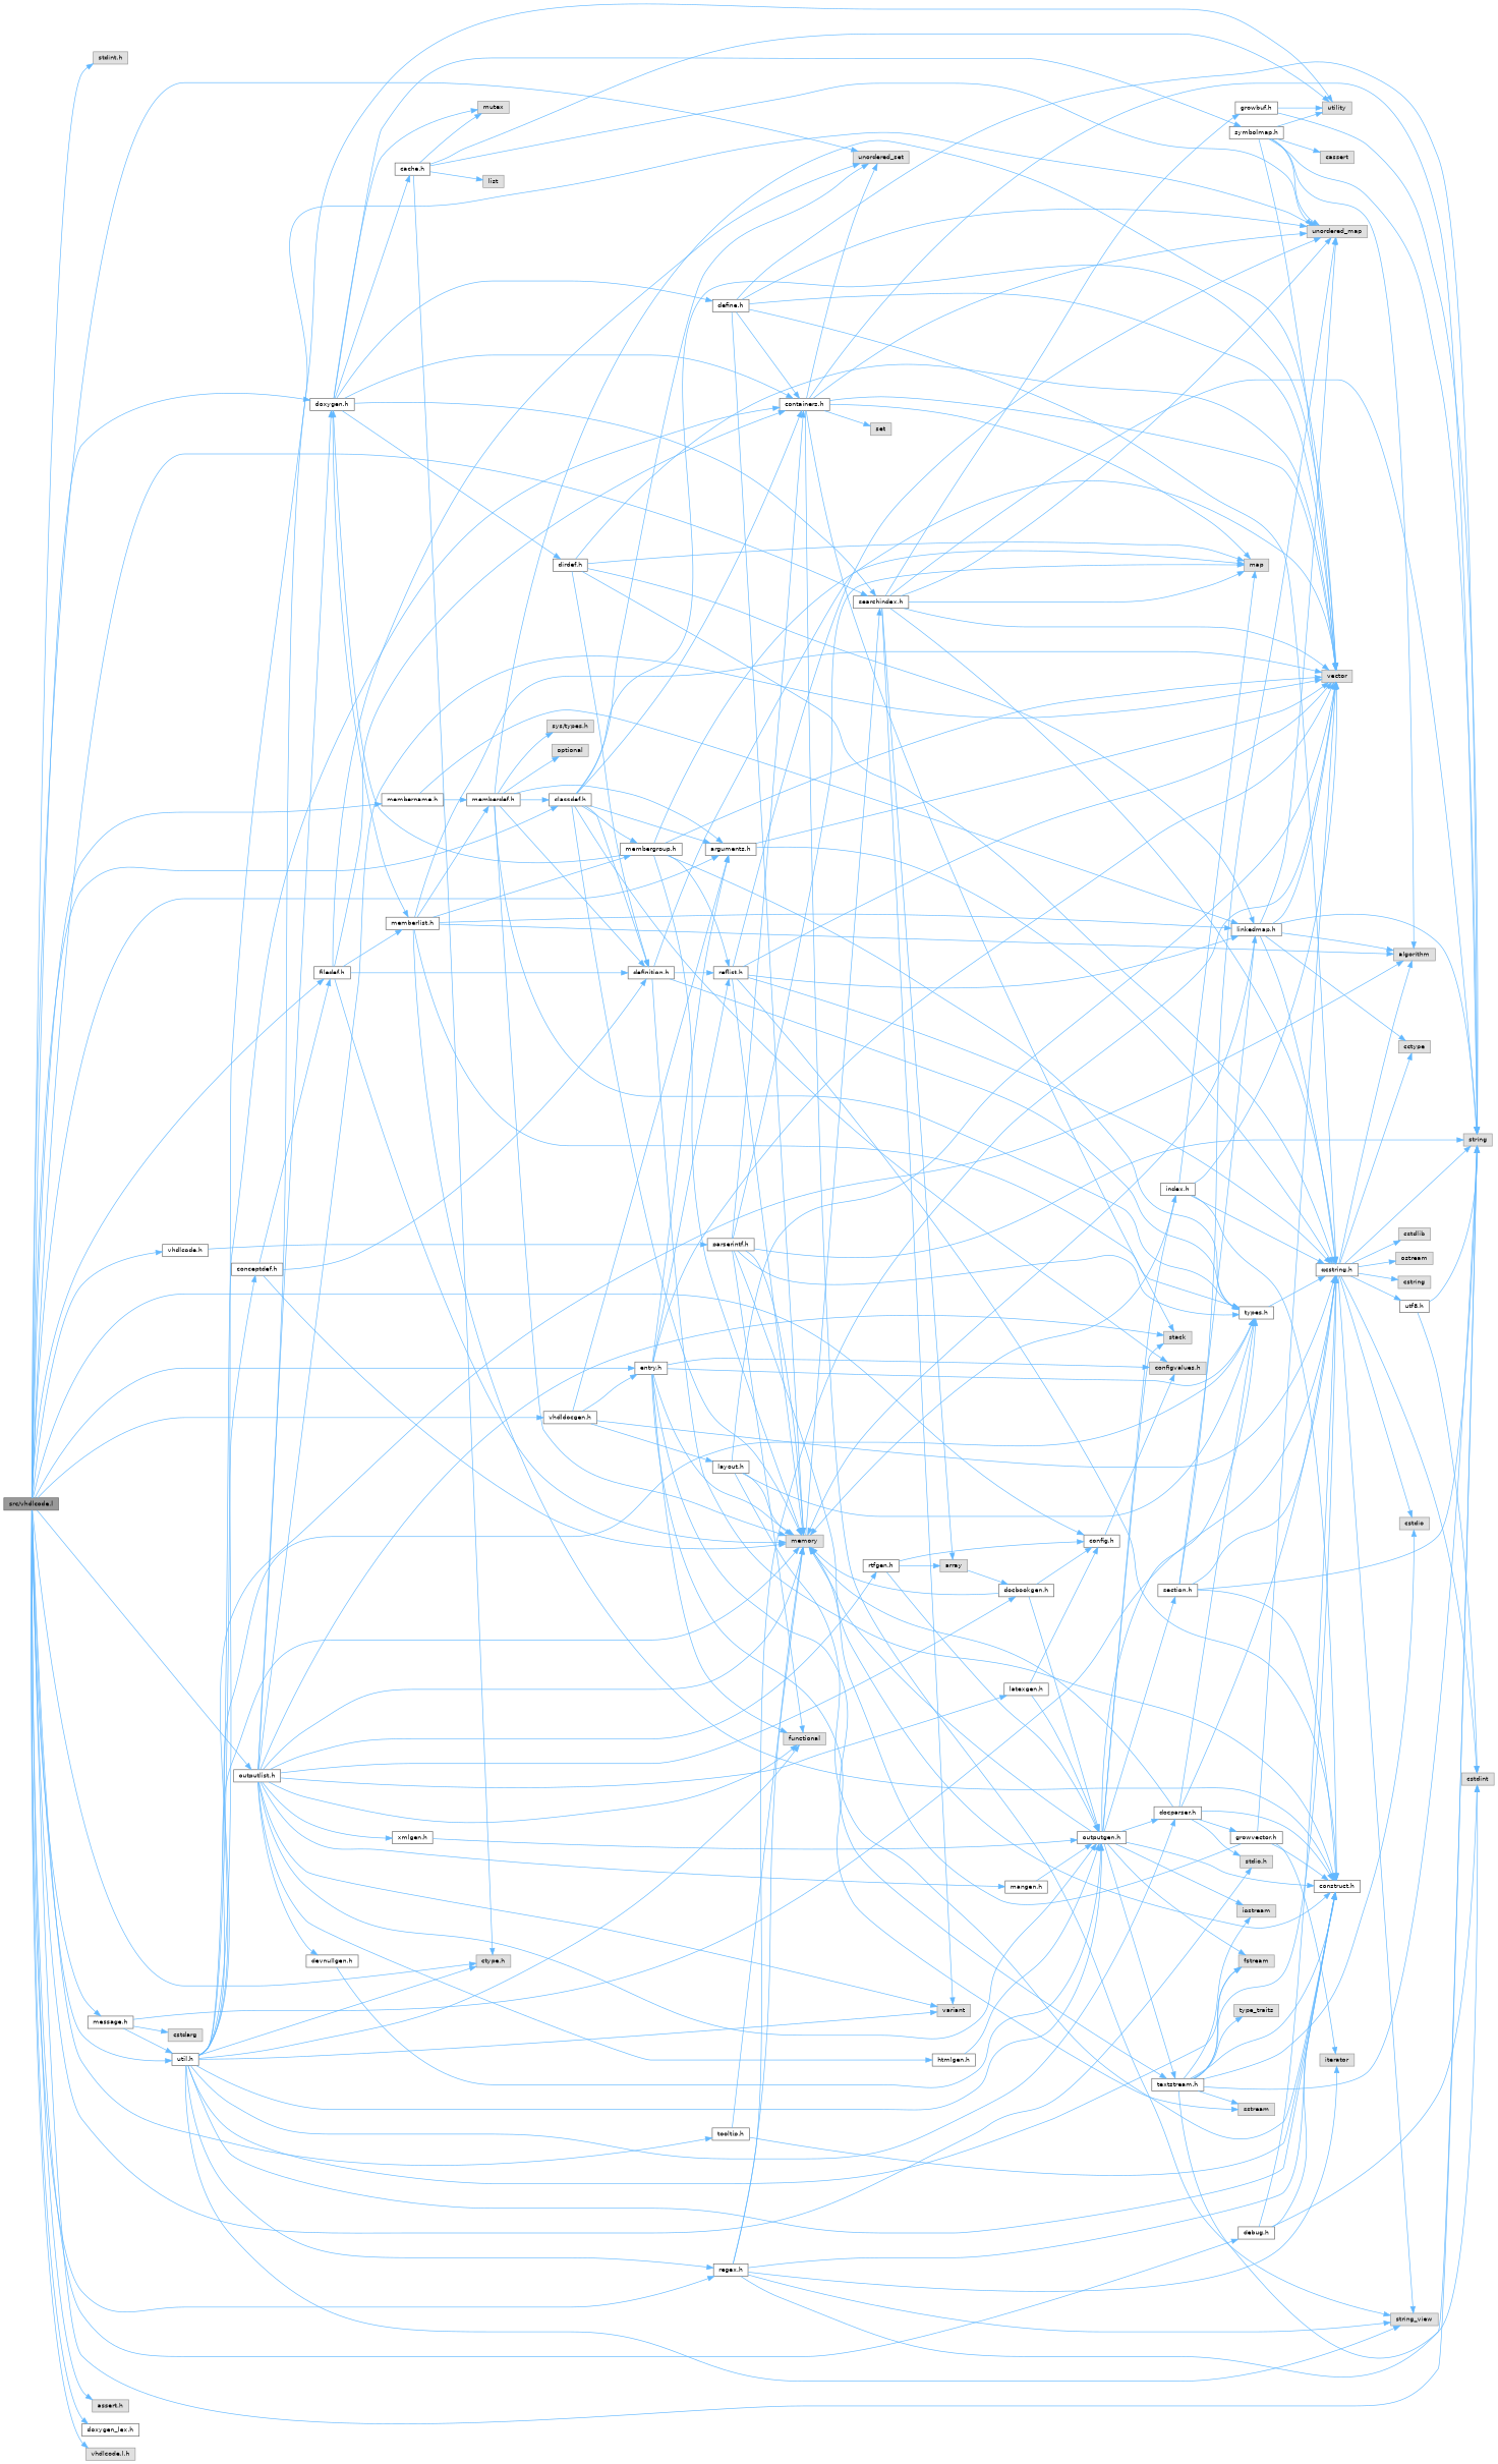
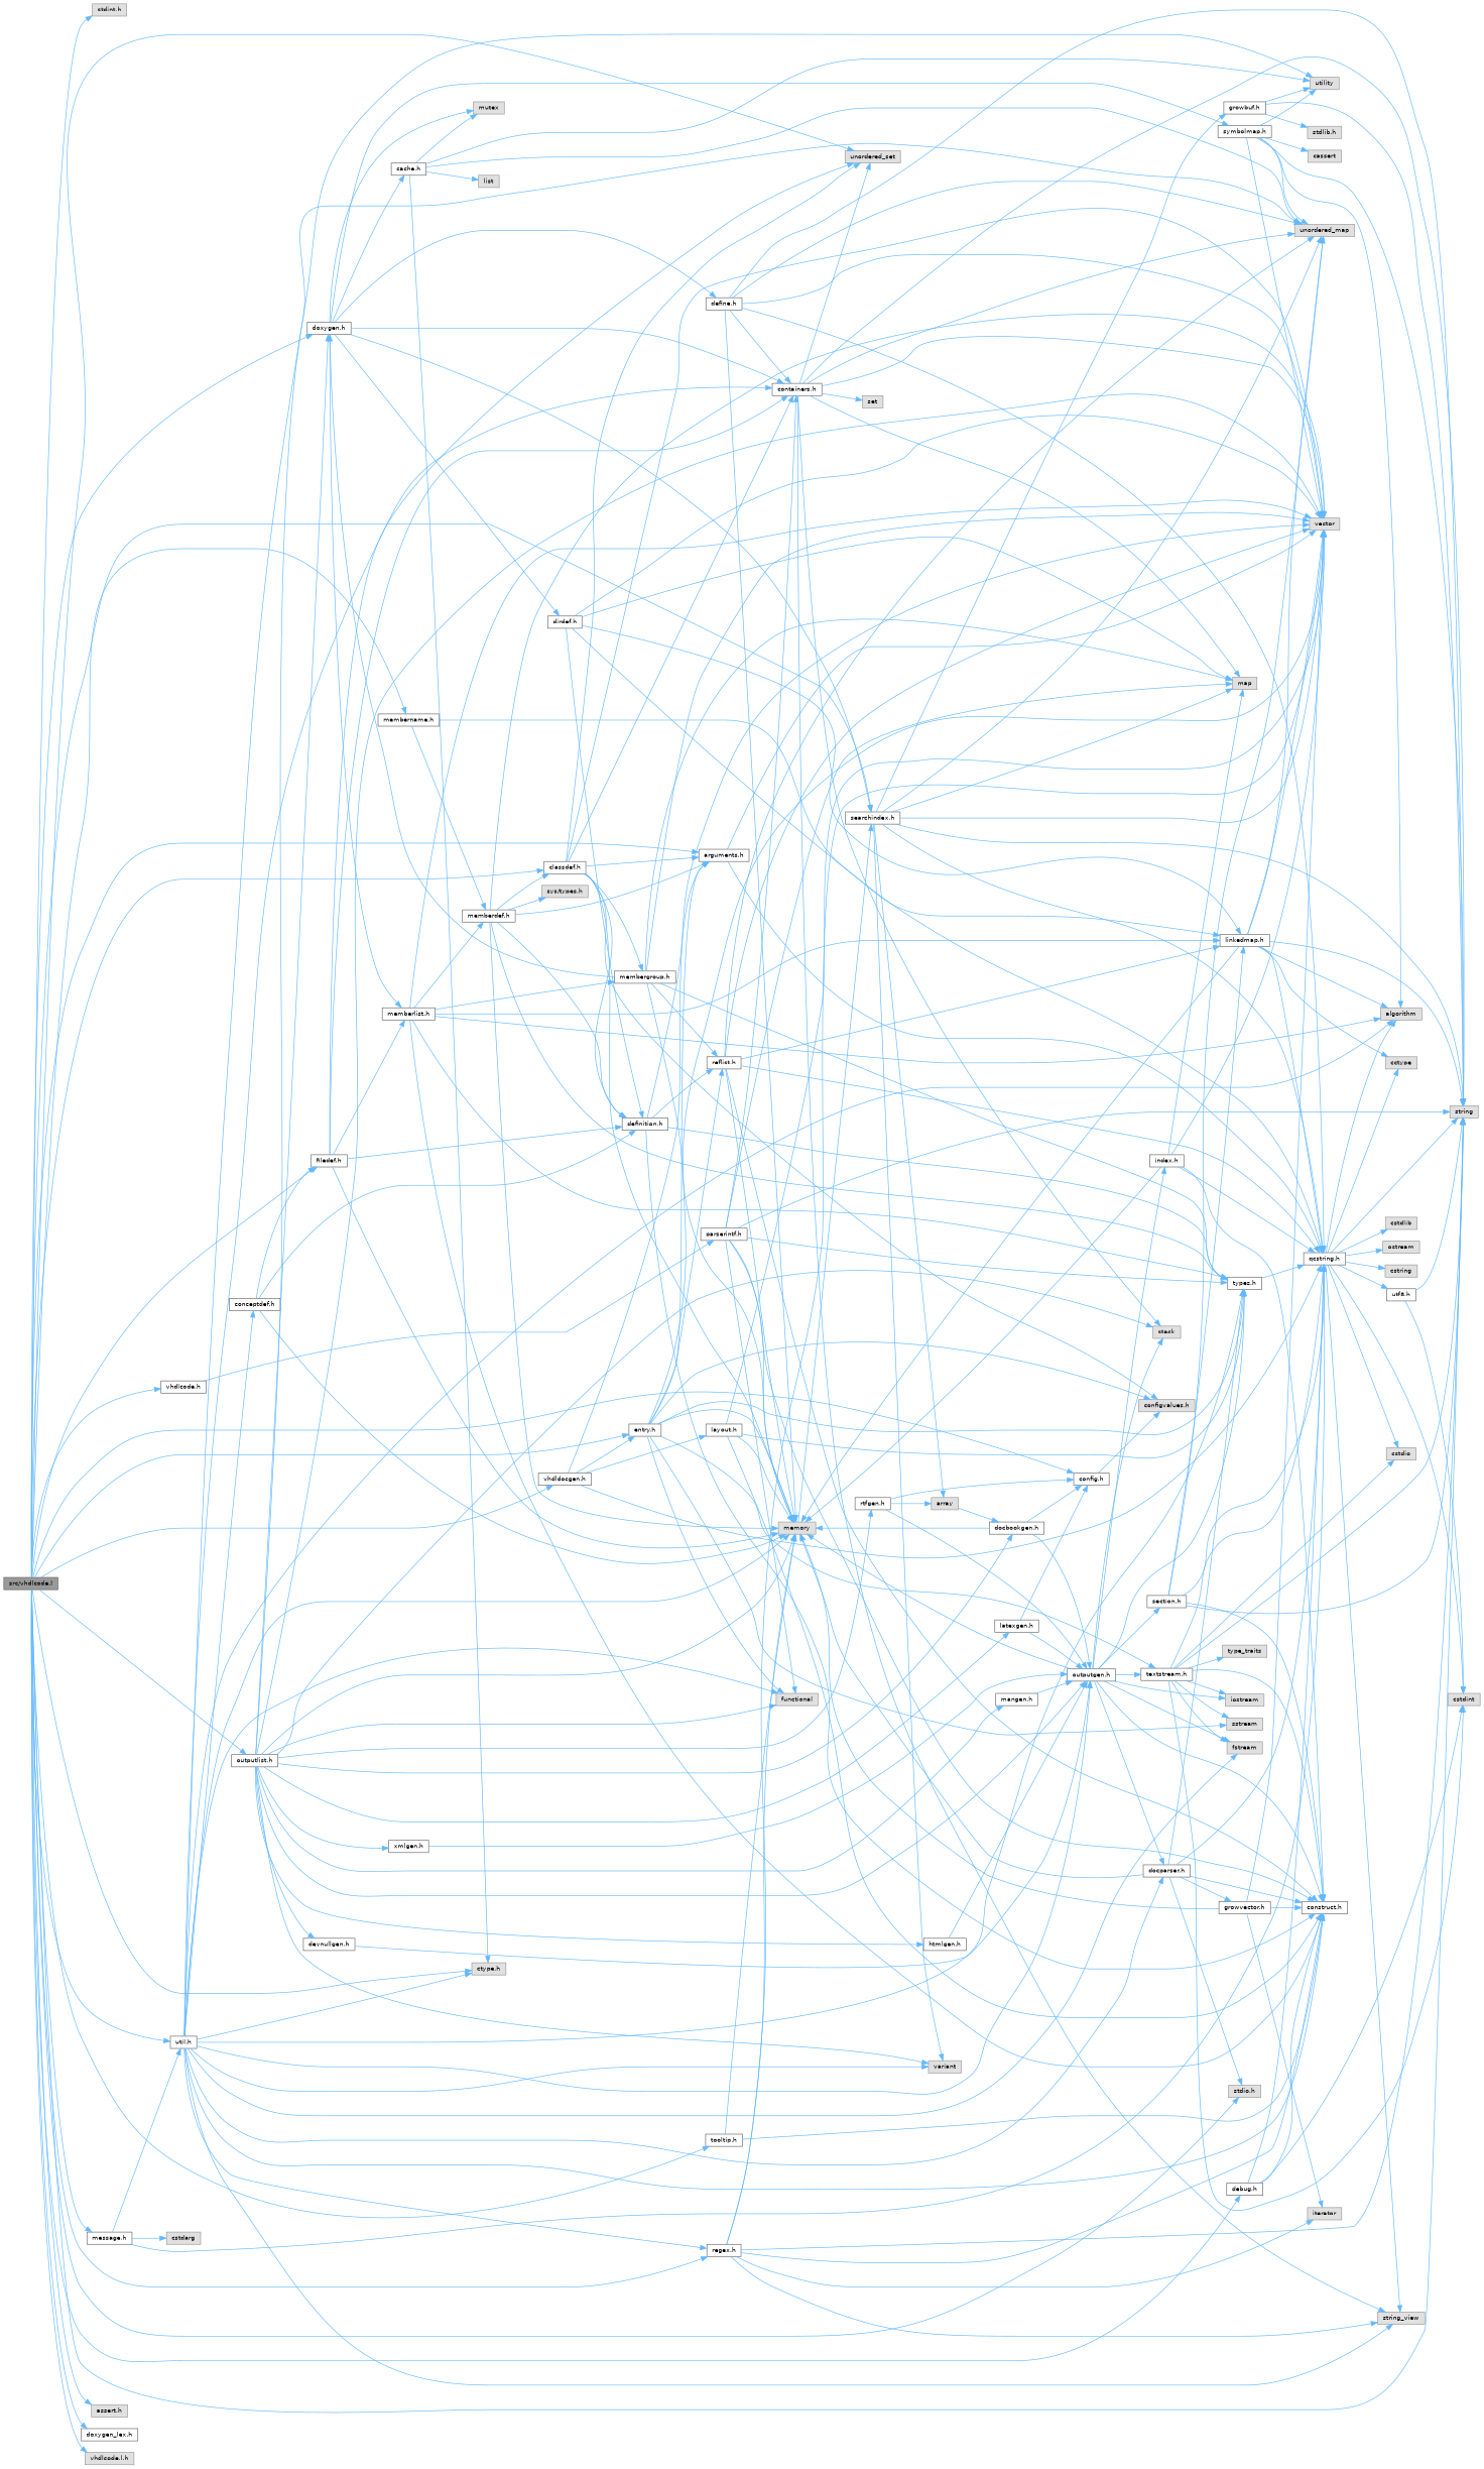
  digraph {
    rankdir=LR
    node [color=grey40 fillcolor=white fontname=Helvetica fontsize=10 shape=box style=filled]
    edge [color=steelblue1 fontname=Helvetica fontsize=10 labelfontname=Helvetica labelfontsize=10 style=solid]
    n1 [color=gray40 fillcolor=grey60 fontcolor=black height=0.2 label="src/vhdlcode.l" width=0.4]
    n2 [color=grey60 fillcolor="#E0E0E0" height=0.2 label="stdint.h" width=0.4]
    n3 [color=grey60 fillcolor="#E0E0E0" height=0.2 label=unordered_set width=0.4]
    n4 [color=grey60 fillcolor="#E0E0E0" height=0.2 label=string width=0.4]
    n5 [color=grey60 fillcolor="#E0E0E0" height=0.2 label="stdio.h" width=0.4]
    n6 [color=grey60 fillcolor="#E0E0E0" height=0.2 label="assert.h" width=0.4]
    n7 [color=grey60 fillcolor="#E0E0E0" height=0.2 label="ctype.h" width=0.4]
    n8 [height=0.2 label="vhdlcode.h" width=0.4]
    n9 [height=0.2 label="entry.h" width=0.4]
    n10 [height=0.2 label="arguments.h" width=0.4]
    n11 [height=0.2 label="doxygen.h" width=0.4]
    n12 [height=0.2 label="classdef.h" width=0.4]
    n13 [height=0.2 label="searchindex.h" width=0.4]
    n14 [height=0.2 label="message.h" width=0.4]
    n15 [height=0.2 label="util.h" width=0.4]
    n16 [height=0.2 label="regex.h" width=0.4]
    n17 [height=0.2 label="filedef.h" width=0.4]
    n18 [height=0.2 label="outputlist.h" width=0.4]
    n19 [height=0.2 label="config.h" width=0.4]
    n20 [height=0.2 label="membername.h" width=0.4]
    n21 [height=0.2 label="vhdldocgen.h" width=0.4]
    n22 [height=0.2 label="tooltip.h" width=0.4]
    n23 [height=0.2 label="debug.h" width=0.4]
    n24 [height=0.2 label="doxygen_lex.h" width=0.4]
    n25 [color=grey60 fillcolor="#E0E0E0" height=0.2 label="vhdlcode.l.h" width=0.4]
    n26 [height=0.2 label="parserintf.h" width=0.4]
    n27 [color=grey60 fillcolor="#E0E0E0" height=0.2 label=functional width=0.4]
    n28 [color=grey60 fillcolor="#E0E0E0" height=0.2 label=memory width=0.4]
    n29 [height=0.2 label="types.h" width=0.4]
    n30 [color=grey60 fillcolor="#E0E0E0" height=0.2 label=vector width=0.4]
    n31 [color=grey60 fillcolor="#E0E0E0" height=0.2 label=sstream width=0.4]
    n32 [height=0.2 label="reflist.h" width=0.4]
    n33 [height=0.2 label="textstream.h" width=0.4]
    n34 [color=grey60 fillcolor="#E0E0E0" height=0.2 label="configvalues.h" width=0.4]
    n35 [height=0.2 label="qcstring.h" width=0.4]
    n36 [height=0.2 label="containers.h" width=0.4]
    n37 [color=grey60 fillcolor="#E0E0E0" height=0.2 label=mutex width=0.4]
    n38 [height=0.2 label="dirdef.h" width=0.4]
    n39 [height=0.2 label="memberlist.h" width=0.4]
    n40 [height=0.2 label="define.h" width=0.4]
    n41 [height=0.2 label="cache.h" width=0.4]
    n42 [height=0.2 label="symbolmap.h" width=0.4]
    n43 [height=0.2 label="membergroup.h" width=0.4]
    n44 [height=0.2 label="definition.h" width=0.4]
    n45 [color=grey60 fillcolor="#E0E0E0" height=0.2 label=map width=0.4]
    n46 [color=grey60 fillcolor="#E0E0E0" height=0.2 label=unordered_map width=0.4]
    n47 [color=grey60 fillcolor="#E0E0E0" height=0.2 label=array width=0.4]
    n48 [color=grey60 fillcolor="#E0E0E0" height=0.2 label=variant width=0.4]
    n49 [height=0.2 label="growbuf.h" width=0.4]
    n50 [color=grey60 fillcolor="#E0E0E0" height=0.2 label=cstdarg width=0.4]
    n51 [height=0.2 label="construct.h" width=0.4]
    n52 [color=grey60 fillcolor="#E0E0E0" height=0.2 label=string_view width=0.4]
    n53 [color=grey60 fillcolor="#E0E0E0" height=0.2 label=algorithm width=0.4]
    n54 [color=grey60 fillcolor="#E0E0E0" height=0.2 label=fstream width=0.4]
    n55 [height=0.2 label="docparser.h" width=0.4]
    n56 [height=0.2 label="outputgen.h" width=0.4]
    n57 [height=0.2 label="conceptdef.h" width=0.4]
    n58 [color=grey60 fillcolor="#E0E0E0" height=0.2 label=iterator width=0.4]
    n59 [color=grey60 fillcolor="#E0E0E0" height=0.2 label=stack width=0.4]
    n60 [color=grey60 fillcolor="#E0E0E0" height=0.2 label=utility width=0.4]
    n61 [height=0.2 label="htmlgen.h" width=0.4]
    n62 [height=0.2 label="latexgen.h" width=0.4]
    n63 [height=0.2 label="rtfgen.h" width=0.4]
    n64 [height=0.2 label="mangen.h" width=0.4]
    n65 [height=0.2 label="docbookgen.h" width=0.4]
    n66 [height=0.2 label="xmlgen.h" width=0.4]
    n67 [height=0.2 label="devnullgen.h" width=0.4]
    n68 [height=0.2 label="linkedmap.h" width=0.4]
    n69 [height=0.2 label="memberdef.h" width=0.4]
    n70 [height=0.2 label="layout.h" width=0.4]
    n71 [color=grey60 fillcolor="#E0E0E0" height=0.2 label=cstdint width=0.4]
    n72 [color=grey60 fillcolor="#E0E0E0" height=0.2 label=set width=0.4]
    n73 [color=grey60 fillcolor="#E0E0E0" height=0.2 label=cctype width=0.4]
    n74 [color=grey60 fillcolor="#E0E0E0" height=0.2 label=cstring width=0.4]
    n75 [color=grey60 fillcolor="#E0E0E0" height=0.2 label=cstdio width=0.4]
    n76 [color=grey60 fillcolor="#E0E0E0" height=0.2 label=cstdlib width=0.4]
    n77 [color=grey60 fillcolor="#E0E0E0" height=0.2 label=ostream width=0.4]
    n78 [height=0.2 label="utf8.h" width=0.4]
    n79 [color=grey60 fillcolor="#E0E0E0" height=0.2 label=iostream width=0.4]
    n80 [color=grey60 fillcolor="#E0E0E0" height=0.2 label=type_traits width=0.4]
    n81 [color=grey60 fillcolor="#E0E0E0" height=0.2 label=list width=0.4]
    n82 [color=grey60 fillcolor="#E0E0E0" height=0.2 label=cassert width=0.4]
-   n83 [color=grey60 fillcolor="#E0E0E0" height=0.2 label=optional width=0.4]
    n84 [color=grey60 fillcolor="#E0E0E0" height=0.2 label="sys/types.h" width=0.4]
+   n85 [color=grey60 fillcolor="#E0E0E0" height=0.2 label="stdlib.h" width=0.4]
    n86 [height=0.2 label="growvector.h" width=0.4]
    n87 [height=0.2 label="index.h" width=0.4]
    n88 [height=0.2 label="section.h" width=0.4]
    n1 -> n2
    n1 -> n3
    n1 -> n4
    n1 -> n5
    n1 -> n6
    n1 -> n7
    n1 -> n8
    n1 -> n9
    n1 -> n10
    n1 -> n11
    n1 -> n12
    n1 -> n13
    n1 -> n14
    n1 -> n15
    n1 -> n16
    n1 -> n17
    n1 -> n18
    n1 -> n19
    n1 -> n20
    n1 -> n21
    n1 -> n22
    n1 -> n23
    n1 -> n24
    n1 -> n25
    n8 -> n26
    n9 -> n10
    n9 -> n27
    n9 -> n28
    n9 -> n29
    n9 -> n30
    n9 -> n31
    n9 -> n32
    n9 -> n33
    n9 -> n34
    n10 -> n30
    n10 -> n35
    n11 -> n13
    n11 -> n36
    n11 -> n37
    n11 -> n38
    n11 -> n39
    n11 -> n40
    n11 -> n41
    n11 -> n42
    n12 -> n3
    n12 -> n10
    n12 -> n28
    n12 -> n30
    n12 -> n34
    n12 -> n36
    n12 -> n43
    n12 -> n44
    n13 -> n4
    n13 -> n30
    n13 -> n35
    n13 -> n45
    n13 -> n46
    n13 -> n47
    n13 -> n48
    n13 -> n49
    n14 -> n15
    n14 -> n35
    n14 -> n50
    n15 -> n7
    n15 -> n16
    n15 -> n27
    n15 -> n28
    n15 -> n29
    n15 -> n36
    n15 -> n46
    n15 -> n48
    n15 -> n51
    n15 -> n52
    n15 -> n53
    n15 -> n54
    n15 -> n55
    n15 -> n56
    n15 -> n57
    n16 -> n4
    n16 -> n28
    n16 -> n30
    n16 -> n51
    n16 -> n52
    n16 -> n58
    n17 -> n3
    n17 -> n28
    n17 -> n36
    n17 -> n39
    n17 -> n44
    n18 -> n11
    n18 -> n27
    n18 -> n28
    n18 -> n30
    n18 -> n48
    n18 -> n56
    n18 -> n59
    n18 -> n60
    n18 -> n61
    n18 -> n62
    n18 -> n63
    n18 -> n64
    n18 -> n65
    n18 -> n66
    n18 -> n67
    n19 -> n34
    n20 -> n68
    n20 -> n69
    n21 -> n9
    n21 -> n10
    n21 -> n35
    n21 -> n70
    n22 -> n28
    n22 -> n51
    n23 -> n35
    n23 -> n51
    n23 -> n71
    n26 -> n4
    n26 -> n27
    n26 -> n28
    n26 -> n29
    n26 -> n36
    n26 -> n45
    n26 -> n51
    n28 -> n13
    n29 -> n35
    n32 -> n28
    n32 -> n30
    n32 -> n35
    n32 -> n46
    n32 -> n51
    n32 -> n68
    n33 -> n4
    n33 -> n31
    n33 -> n35
    n33 -> n51
    n33 -> n54
    n33 -> n71
    n33 -> n75
    n33 -> n79
    n33 -> n80
    n35 -> n4
    n35 -> n52
    n35 -> n53
    n35 -> n71
    n35 -> n73
    n35 -> n74
    n35 -> n75
    n35 -> n76
    n35 -> n77
    n35 -> n78
    n36 -> n3
    n36 -> n4
    n36 -> n30
    n36 -> n45
    n36 -> n46
    n36 -> n52
    n36 -> n59
    n36 -> n72
    n38 -> n30
    n38 -> n35
    n38 -> n44
    n38 -> n45
    n38 -> n68
    n39 -> n29
    n39 -> n30
    n39 -> n43
    n39 -> n51
    n39 -> n53
    n39 -> n68
    n39 -> n69
    n40 -> n4
    n40 -> n28
    n40 -> n30
    n40 -> n35
    n40 -> n36
    n40 -> n46
    n41 -> n7
    n41 -> n37
    n41 -> n46
    n41 -> n60
    n41 -> n81
    n42 -> n4
    n42 -> n30
    n42 -> n46
    n42 -> n53
    n42 -> n60
    n42 -> n82
    n43 -> n11
    n43 -> n28
    n43 -> n29
    n43 -> n30
    n43 -> n32
    n43 -> n45
    n44 -> n29
    n44 -> n30
    n44 -> n32
    n44 -> n51
    n47 -> n65
    n49 -> n4
    n49 -> n60
+   n49 -> n85
    n55 -> n5
    n55 -> n28
    n55 -> n29
    n55 -> n35
    n55 -> n51
    n55 -> n86
    n56 -> n28
    n56 -> n29
    n56 -> n33
    n56 -> n51
    n56 -> n54
    n56 -> n55
    n56 -> n59
    n56 -> n79
    n56 -> n87
    n56 -> n88
    n57 -> n17
    n57 -> n28
    n57 -> n44
    n61 -> n56
    n62 -> n19
    n62 -> n56
    n63 -> n19
    n63 -> n47
    n63 -> n56
    n64 -> n56
    n65 -> n19
    n65 -> n28
    n65 -> n56
    n66 -> n56
    n67 -> n56
    n68 -> n4
    n68 -> n28
    n68 -> n30
    n68 -> n35
    n68 -> n46
    n68 -> n53
    n68 -> n73
    n69 -> n10
    n69 -> n12
    n69 -> n28
    n69 -> n29
    n69 -> n30
    n69 -> n44
-   n69 -> n83
    n69 -> n84
    n70 -> n28
    n70 -> n29
    n70 -> n30
    n70 -> n51
    n78 -> n4
    n78 -> n71
    n86 -> n28
    n86 -> n30
    n86 -> n51
    n86 -> n58
    n87 -> n28
    n87 -> n30
    n87 -> n35
    n87 -> n45
    n87 -> n51
    n88 -> n4
    n88 -> n35
    n88 -> n46
    n88 -> n51
    n88 -> n68
  }
